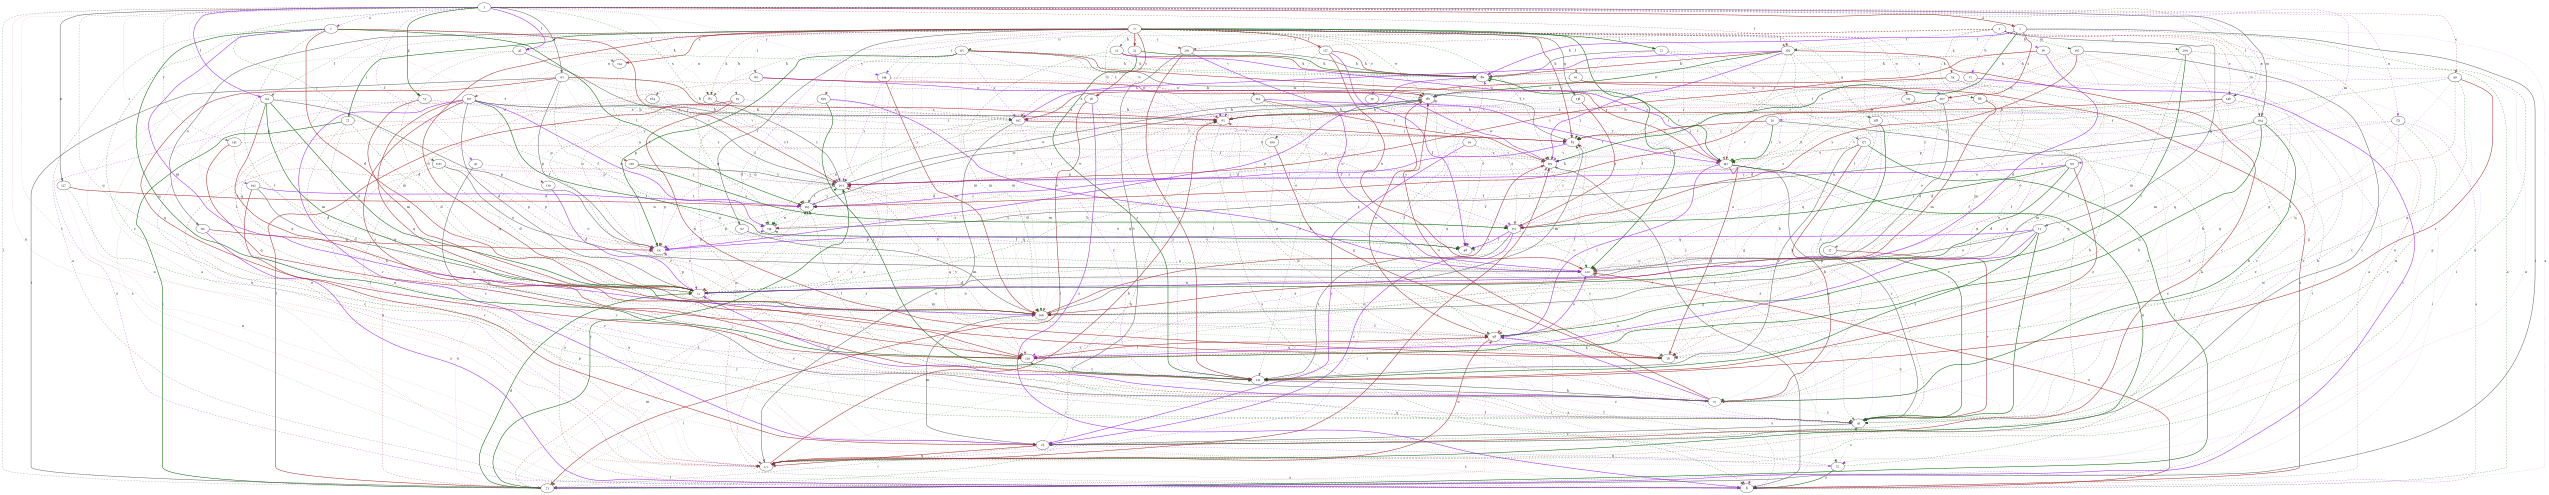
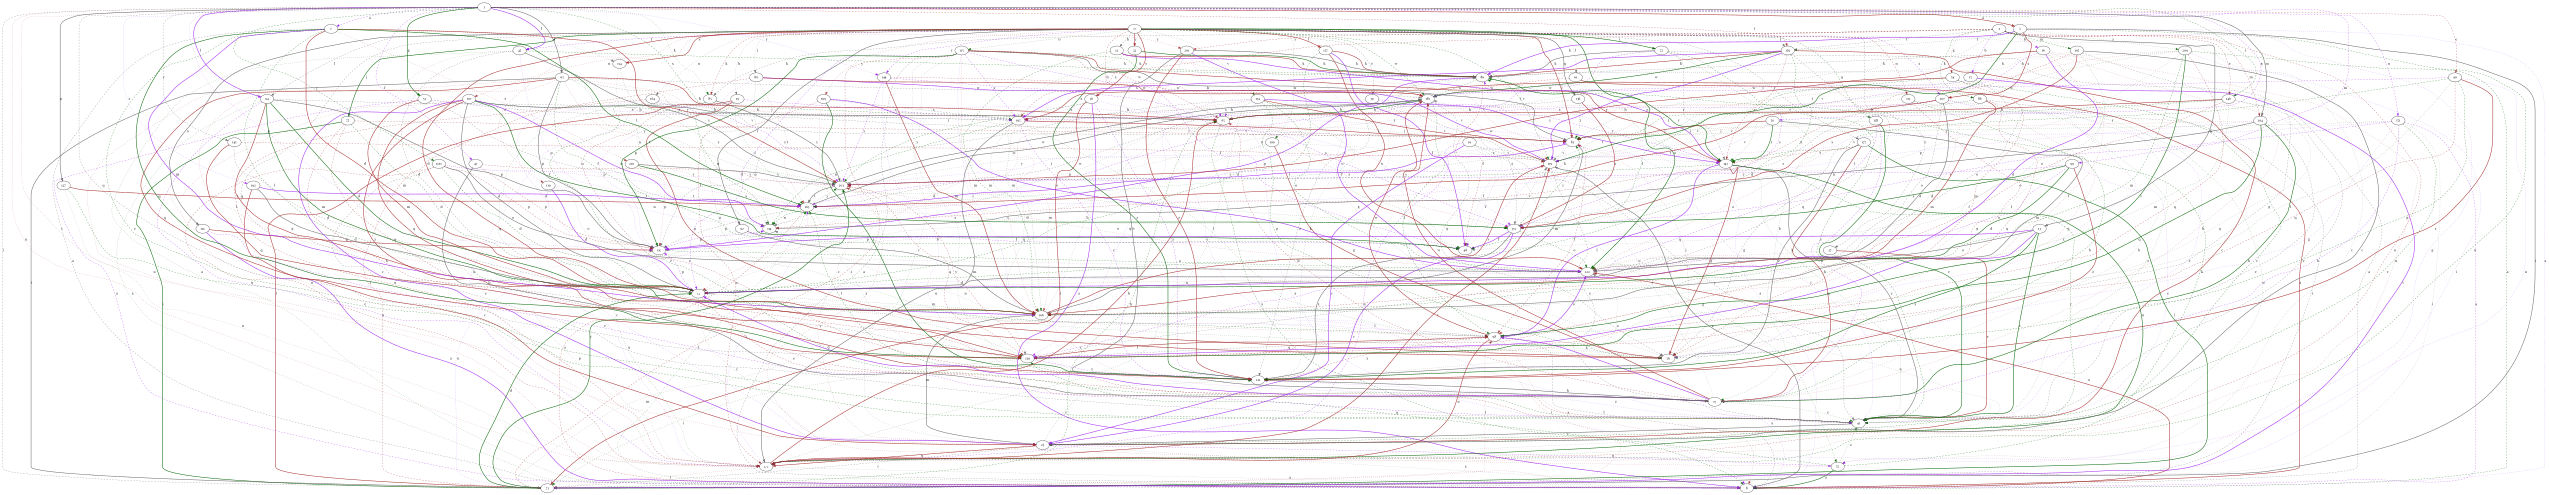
  strict digraph {
    fontname="Playfair Display"
    node [fontname="Playfair Display"]
    edge [color=brown fontname="Playfair Display" style=dashed]
    0
    12
    22
    33
    36
    37
    39
    45
    59
    65
    72
    75
    80
    81
    85
    91
    92
    94
    107
    109
    113
    115
    119
    121
    122
    136
    138
    139
    144
    154
    157
    159
    164
    174
    177
    179
    187
    199
    207
    55
    89
    106
    147
    19
    25
    172
    41
    48
    211
    130
    73
    195
    8
    203
    155
    163
    56
    114
    17
    98
    1
    3
    7
    40
    47
    50
    53
    95
    99
    104
    127
    145
    146
    171
    192
    200
    209
    201
    210
    2
    13
    15
    16
    54
    86
    105
    0 -> 12 [color=gray40 label=b]
    0 -> 22 [label=c style=bold]
    0 -> 33 [label=d style=bold]
    0 -> 36 [label=e style=bold]
    0 -> 37 [color=gray40 label=e]
    0 -> 39 [color=gray40 label=e]
    0 -> 45 [color=purple label=f]
    0 -> 59 [color=gray40 label=h style=dotted]
    0 -> 65 [label=h]
    0 -> 72 [color=darkgreen label=i style=bold]
    0 -> 75 [color=darkgreen label=j style=bold]
    0 -> 80 [color=gray40 label=j style=dotted]
    0 -> 81 [label=j style=bold]
    0 -> 85 [label=k]
    0 -> 91 [color=gray40 label=l style=dotted]
    0 -> 92 [color=gray40 label=l style=bold]
    0 -> 94 [color=gray40 label=l]
    0 -> 107 [label=n style=dotted]
    0 -> 109 [color=darkgreen label=n style=dotted]
    0 -> 113 [label=n]
    0 -> 115 [color=darkgreen label=o style=dotted]
    0 -> 119 [label=o style=dotted]
    0 -> 121 [color=gray40 label=o style=bold]
    0 -> 122 [color=darkgreen label=o style=bold]
    0 -> 136 [color=gray40 label=q style=bold]
    0 -> 138 [color=darkgreen label=q]
    0 -> 139 [color=gray40 label=q]
    0 -> 144 [color=purple label=r]
    0 -> 154 [label=s style=bold]
    0 -> 157 [label=t style=bold]
    0 -> 159 [color=gray40 label=t style=dotted]
    0 -> 164 [color=gray40 label=u style=dotted]
    0 -> 174 [color=darkgreen label=v style=dotted]
    0 -> 177 [color=gray40 label=v]
    0 -> 179 [color=darkgreen label=v]
    0 -> 187 [color=darkgreen label=w]
    0 -> 199 [label=y style=dotted]
    0 -> 207 [color=purple label=z]
    0 -> 55 [color=gray40 label=c style=dotted]
    12 -> 89 [label=k style=bold]
    12 -> 106 [color=darkgreen label=m]
    12 -> 147 [color=purple label=r style=bold]
    22 -> 179 [label=v style=dotted]
    22 -> 89 [color=darkgreen label=k style=bold]
    22 -> 106 [color=darkgreen label=m style=dotted]
    22 -> 211 [color=darkgreen label=z style=bold]
    33 -> 106 [color=darkgreen label=m style=dotted]
    33 -> 25 [color=gray40 label=c style=dotted]
    33 -> 41 [label=e]
    33 -> 130 [color=purple label=p]
    36 -> 81 [color=purple label=j style=dotted]
    36 -> 211 [color=purple label=z]
    36 -> 73 [label=i style=bold]
    36 -> 195 [color=purple label=x style=dotted]
    36 -> 8 [color=purple label=a style=bold]
    36 -> 203 [color=darkgreen label=y]
    37 -> 122 [label=o style=dotted]
    37 -> 41 [label=e style=bold]
    39 -> 65 [color=purple label=h style=dotted]
    39 -> 147 [color=purple label=r]
    39 -> 130 [color=gray40 label=p style=dotted]
    39 -> 155 [color=gray40 label=s]
    45 -> 33 [color=gray40 label=d]
    45 -> 89 [color=darkgreen label=k]
    45 -> 106 [color=gray40 label=m style=dotted]
    45 -> 130 [color=purple label=p style=dotted]
    45 -> 8 [color=darkgreen label=a style=dotted]
    45 -> 203 [color=gray40 label=y style=bold]
    59 -> 41 [label=e]
    59 -> 130 [color=purple label=p style=dotted]
    59 -> 73 [label=i style=bold]
    59 -> 195 [color=purple label=x]
    59 -> 163 [color=darkgreen label=t style=dotted]
    59 -> 56 [label=g style=bold]
    59 -> 114 [color=darkgreen label=n]
    65 -> 81 [color=gray40 label=j style=dotted]
    65 -> 8 [color=darkgreen label=a]
    65 -> 155 [color=purple label=s style=dotted]
    72 -> 89 [color=gray40 label=k style=bold]
    72 -> 147 [color=gray40 label=r]
    72 -> 41 [color=darkgreen label=e]
    72 -> 8 [color=gray40 label=a]
    72 -> 163 [color=purple label=t]
    72 -> 114 [color=gray40 label=n style=dotted]
    72 -> 17 [color=darkgreen label=b style=dotted]
    75 -> 33 [color=darkgreen label=d]
    75 -> 81 [label=j]
    75 -> 139 [label=q]
    75 -> 73 [color=darkgreen label=i style=bold]
    75 -> 17 [label=b]
    80 -> 179 [color=purple label=v style=bold]
    80 -> 187 [label=w style=bold]
    80 -> 172 [color=purple label=u style=dotted]
    80 -> 73 [label=i]
    80 -> 163 [label=t style=dotted]
    80 -> 56 [color=darkgreen label=g style=dotted]
    81 -> 179 [color=gray40 label=v style=dotted]
    81 -> 106 [color=gray40 label=m style=bold]
    81 -> 163 [color=purple label=t style=bold]
    81 -> 98 [label=l]
    85 -> 65 [color=purple label=h style=dotted]
    85 -> 139 [color=darkgreen label=q style=dotted]
    85 -> 41 [color=darkgreen label=e]
    85 -> 203 [color=gray40 label=y style=bold]
    91 -> 187 [label=w]
    91 -> 8 [label=a style=bold]
    92 -> 106 [color=gray40 label=m style=bold]
    92 -> 172 [color=darkgreen label=u style=dotted]
    92 -> 48 [color=purple label=f]
    94 -> 33 [color=darkgreen label=d style=bold]
    94 -> 65 [color=gray40 label=h]
    94 -> 106 [color=darkgreen label=m style=bold]
    94 -> 172 [color=purple label=u]
    94 -> 130 [color=gray40 label=p style=bold]
    94 -> 8 [color=darkgreen label=a style=dotted]
    94 -> 56 [label=g style=bold]
    107 -> 33 [color=gray40 label=d style=bold]
    107 -> 65 [color=gray40 label=h style=bold]
    107 -> 139 [label=q style=bold]
    107 -> 25 [color=purple label=c style=bold]
    107 -> 172 [label=u style=dotted]
    107 -> 48 [color=darkgreen label=f style=bold]
    107 -> 211 [label=z style=bold]
    107 -> 195 [color=darkgreen label=x]
    107 -> 114 [color=purple label=n style=bold]
    109 -> 33 [color=gray40 label=d style=dotted]
    109 -> 147 [color=gray40 label=r style=dotted]
    109 -> 203 [color=gray40 label=y style=dotted]
    109 -> 56 [label=g style=bold]
    113 -> 65 [label=h style=dotted]
    113 -> 41 [color=darkgreen label=e style=dotted]
    113 -> 56 [label=g]
    113 -> 17 [color=darkgreen label=b]
    115 -> 33 [color=purple label=d]
    115 -> 81 [color=gray40 label=j style=bold]
    115 -> 187 [label=w]
    115 -> 89 [color=darkgreen label=k]
    115 -> 106 [label=m style=dotted]
    115 -> 147 [label=r style=bold]
    115 -> 25 [color=gray40 label=c style=dotted]
    115 -> 48 [color=purple label=f]
    115 -> 211 [color=gray40 label=z style=dotted]
    115 -> 130 [color=darkgreen label=p style=bold]
    115 -> 73 [label=i]
    115 -> 195 [color=purple label=x]
    115 -> 8 [color=gray40 label=a]
    115 -> 98 [color=purple label=l style=dotted]
    119 -> 33 [color=purple label=d style=bold]
    119 -> 122 [color=gray40 label=o style=dotted]
    119 -> 25 [color=purple label=c style=dotted]
    119 -> 163 [color=gray40 label=t style=dotted]
    119 -> 114 [color=purple label=n style=dotted]
    121 -> 41 [color=purple label=e]
    121 -> 130 [label=p style=bold]
    121 -> 8 [color=purple label=a style=bold]
    122 -> 33 [color=purple label=d style=dotted]
    122 -> 172 [color=gray40 label=u style=dotted]
    136 -> 81 [color=darkgreen label=j style=dotted]
    136 -> 195 [color=gray40 label=x]
    136 -> 155 [label=s style=bold]
    138 -> 81 [color=darkgreen label=j style=dotted]
    138 -> 139 [color=purple label=q]
    138 -> 41 [color=darkgreen label=e style=bold]
    138 -> 17 [color=purple label=b]
    139 -> 211 [color=purple label=z]
    139 -> 73 [color=darkgreen label=i style=dotted]
    139 -> 203 [label=y]
    139 -> 98 [label=l style=bold]
    144 -> 187 [label=w]
    144 -> 106 [label=m style=bold]
    144 -> 203 [color=purple label=y]
    144 -> 155 [color=purple label=s]
    144 -> 17 [color=purple label=b style=dotted]
    154 -> 155 [color=darkgreen label=s style=dotted]
    154 -> 114 [color=gray40 label=n style=dotted]
    157 -> 33 [color=darkgreen label=d]
    157 -> 122 [label=o style=bold]
    157 -> 89 [label=k style=bold]
    157 -> 48 [color=purple label=f style=bold]
    157 -> 56 [color=gray40 label=g style=dotted]
    159 -> 33 [color=darkgreen label=d]
    159 -> 139 [color=gray40 label=q]
    159 -> 179 [color=purple label=v style=bold]
    159 -> 187 [color=darkgreen label=w style=bold]
    159 -> 89 [label=k style=bold]
    159 -> 147 [label=r]
    159 -> 25 [label=c style=bold]
    159 -> 195 [color=purple label=x style=bold]
    164 -> 33 [color=purple label=d style=dotted]
    164 -> 65 [label=h style=dotted]
    164 -> 172 [label=u]
    164 -> 203 [color=purple label=y]
    174 -> 33 [label=d style=dotted]
    174 -> 65 [color=purple label=h style=dotted]
    174 -> 122 [color=darkgreen label=o]
    174 -> 139 [color=purple label=q style=dotted]
    174 -> 179 [label=v style=bold]
    174 -> 147 [color=purple label=r style=bold]
    174 -> 172 [color=darkgreen label=u style=dotted]
    174 -> 48 [color=darkgreen label=f style=dotted]
    174 -> 130 [color=gray40 label=p]
    174 -> 8 [color=purple label=a style=dotted]
    174 -> 56 [color=darkgreen label=g]
    177 -> 122 [label=o style=dotted]
    177 -> 147 [label=r]
    177 -> 211 [color=gray40 label=z style=bold]
    177 -> 73 [color=darkgreen label=i style=bold]
    177 -> 56 [color=gray40 label=g]
    177 -> 17 [label=b style=bold]
    179 -> 187 [color=gray40 label=w style=dotted]
    179 -> 41 [color=gray40 label=e]
    179 -> 48 [color=purple label=f style=dotted]
    179 -> 8 [color=gray40 label=a style=bold]
    179 -> 203 [color=purple label=y]
    187 -> 65 [color=darkgreen label=h style=bold]
    187 -> 8 [color=purple label=a style=dotted]
    187 -> 56 [color=gray40 label=g]
    187 -> 98 [color=darkgreen label=l]
    199 -> 122 [color=purple label=o style=bold]
    199 -> 25 [label=c style=dotted]
    199 -> 172 [label=u]
    199 -> 211 [color=darkgreen label=z style=bold]
    199 -> 195 [color=gray40 label=x]
    207 -> 33 [color=gray40 label=d style=bold]
    207 -> 65 [label=h style=dotted]
    207 -> 122 [color=gray40 label=o]
    207 -> 179 [color=gray40 label=v style=dotted]
    207 -> 172 [color=darkgreen label=u style=dotted]
    207 -> 41 [color=purple label=e style=dotted]
    207 -> 211 [color=purple label=z style=dotted]
    207 -> 195 [color=purple label=x]
    207 -> 163 [label=t style=bold]
    207 -> 56 [label=g style=dotted]
    55 -> 139 [color=darkgreen label=q]
    55 -> 89 [color=darkgreen label=k]
    55 -> 41 [color=darkgreen label=e style=dotted]
    55 -> 8 [color=darkgreen label=a style=bold]
    55 -> 203 [label=y style=dotted]
    89 -> 187 [color=darkgreen label=w]
    89 -> 147 [color=darkgreen label=r style=bold]
    89 -> 48 [label=f]
    89 -> 211 [color=gray40 label=z]
    89 -> 130 [color=purple label=p style=bold]
    106 -> 65 [color=gray40 label=h style=dotted]
    106 -> 179 [label=v style=bold]
    106 -> 211 [label=z style=dotted]
    106 -> 98 [color=purple label=l style=dotted]
    147 -> 25 [color=darkgreen label=c]
    147 -> 172 [color=darkgreen label=u style=bold]
    147 -> 41 [color=gray40 label=e style=bold]
    147 -> 203 [color=darkgreen label=y]
    147 -> 56 [label=g style=bold]
    147 -> 98 [color=purple label=l style=bold]
    19 -> 179 [color=gray40 label=v]
    19 -> 55 [color=darkgreen label=g style=dotted]
    19 -> 25 [color=purple label=c style=bold]
    19 -> 172 [color=purple label=u]
    19 -> 41 [color=gray40 label=e]
    19 -> 48 [color=gray40 label=f style=dotted]
    25 -> 55 [color=purple label=g]
    25 -> 106 [color=gray40 label=m style=bold]
    25 -> 172 [label=u style=bold]
    25 -> 211 [color=darkgreen label=z style=dotted]
    25 -> 73 [color=gray40 label=i]
    25 -> 8 [color=gray40 label=a style=dotted]
    172 -> 65 [label=h style=bold]
    172 -> 179 [label=v style=bold]
    172 -> 130 [color=gray40 label=p style=dotted]
    172 -> 73 [label=i style=dotted]
    172 -> 8 [color=gray40 label=a style=dotted]
    172 -> 163 [color=purple label=t style=dotted]
    41 -> 81 [color=purple label=j style=dotted]
    41 -> 89 [color=darkgreen label=k style=dotted]
    41 -> 25 [color=gray40 label=c style=bold]
    41 -> 211 [color=purple label=z style=dotted]
    48 -> 89 [color=purple label=k style=dotted]
    211 -> 122 [color=gray40 label=o style=dotted]
    211 -> 89 [color=gray40 label=k style=dotted]
    211 -> 163 [color=darkgreen label=t]
    211 -> 17 [color=gray40 label=b style=bold]
    130 -> 122 [color=darkgreen label=o]
    73 -> 33 [color=darkgreen label=d style=bold]
    73 -> 65 [color=darkgreen label=h]
    73 -> 106 [color=gray40 label=m style=dotted]
    73 -> 203 [color=darkgreen label=y style=bold]
    73 -> 114 [color=purple label=n style=dotted]
    73 -> 98 [label=l style=dotted]
    195 -> 81 [label=j style=bold]
    195 -> 139 [color=gray40 label=q style=dotted]
    195 -> 106 [label=m style=dotted]
    195 -> 172 [color=gray40 label=u style=bold]
    195 -> 211 [color=purple label=z]
    195 -> 155 [label=s style=dotted]
    195 -> 114 [color=darkgreen label=n]
    195 -> 98 [color=darkgreen label=l style=dotted]
    8 -> 122 [label=o style=bold]
    8 -> 163 [color=darkgreen label=t style=dotted]
    8 -> 98 [color=gray40 label=l]
    203 -> 81 [color=purple label=j style=dotted]
    203 -> 122 [label=o style=dotted]
    203 -> 139 [label=q]
    203 -> 187 [color=gray40 label=w style=bold]
    203 -> 163 [color=gray40 label=t style=bold]
    155 -> 81 [color=darkgreen label=j]
    155 -> 122 [color=darkgreen label=o]
    155 -> 179 [color=gray40 label=v style=dotted]
    155 -> 25 [color=purple label=c style=bold]
    155 -> 48 [color=purple label=f style=bold]
    155 -> 211 [color=gray40 label=z style=bold]
    163 -> 187 [color=gray40 label=w style=bold]
    163 -> 211 [color=gray40 label=z style=dotted]
    163 -> 130 [color=gray40 label=p]
    163 -> 8 [label=a]
    163 -> 203 [color=darkgreen label=y style=dotted]
    163 -> 155 [color=gray40 label=s style=dotted]
    163 -> 114 [color=darkgreen label=n]
    56 -> 81 [label=j style=dotted]
    56 -> 8 [color=purple label=a style=dotted]
    56 -> 114 [color=gray40 label=n style=dotted]
    114 -> 187 [color=gray40 label=w]
    114 -> 130 [color=purple label=p]
    17 -> 33 [color=purple label=d style=bold]
    17 -> 65 [label=h]
    17 -> 179 [color=gray40 label=v style=dotted]
    17 -> 187 [label=w style=bold]
    17 -> 41 [color=darkgreen label=e style=dotted]
    17 -> 98 [color=purple label=l style=bold]
    98 -> 122 [color=purple label=o style=bold]
    98 -> 139 [color=gray40 label=q]
    98 -> 187 [label=w style=bold]
    98 -> 172 [label=u style=bold]
    98 -> 211 [label=z]
    98 -> 73 [label=i style=dotted]
    98 -> 8 [label=a style=dotted]
    98 -> 56 [color=gray40 label=g style=dotted]
    1 -> 45 [color=purple label=f style=bold]
    1 -> 85 [color=darkgreen label=k style=dotted]
    1 -> 94 [color=purple label=l style=bold]
    1 -> 139 [color=gray40 label=q]
    1 -> 144 [color=purple label=r style=dotted]
    1 -> 159 [label=t]
    1 -> 25 [label=c style=dotted]
    1 -> 172 [label=u style=dotted]
    1 -> 130 [color=purple label=p style=dotted]
    1 -> 73 [color=gray40 label=i]
    1 -> 195 [color=darkgreen label=x]
    1 -> 3 [label=a style=bold]
    1 -> 7 [color=purple label=a]
    1 -> 40 [label=e]
    1 -> 47 [color=purple label=f]
    1 -> 50 [color=purple label=g]
    1 -> 53 [color=darkgreen label=g style=bold]
    1 -> 95 [color=gray40 label=l style=bold]
    1 -> 99 [color=purple label=m]
    1 -> 104 [color=gray40 label=m style=bold]
    1 -> 127 [color=gray40 label=p style=bold]
    1 -> 145 [color=gray40 label=r]
    1 -> 146 [color=darkgreen label=r]
    1 -> 171 [color=purple label=u]
    1 -> 192 [color=purple label=x style=dotted]
    1 -> 200 [color=darkgreen label=y]
    3 -> 81 [color=darkgreen label=j style=dotted]
    3 -> 159 [color=darkgreen label=t style=dotted]
    3 -> 179 [color=darkgreen label=v style=bold]
    3 -> 207 [label=z style=bold]
    3 -> 89 [color=purple label=k style=bold]
    3 -> 172 [color=darkgreen label=u]
    3 -> 73 [color=gray40 label=i style=bold]
    3 -> 8 [color=purple label=a style=dotted]
    3 -> 209 [color=darkgreen label=z style=dotted]
    7 -> 33 [label=d style=bold]
    7 -> 139 [color=darkgreen label=q style=bold]
    7 -> 154 [color=gray40 label=s style=dotted]
    7 -> 106 [color=purple label=m style=bold]
    7 -> 41 [color=darkgreen label=e]
    7 -> 8 [color=gray40 label=a]
    7 -> 203 [label=y style=bold]
    7 -> 163 [color=darkgreen label=t style=bold]
    7 -> 98 [color=darkgreen label=l]
    7 -> 201 [label=y style=dotted]
    7 -> 210 [label=z style=dotted]
    40 -> 139 [label=q]
    40 -> 187 [color=purple label=w]
    40 -> 147 [color=darkgreen label=r]
    40 -> 172 [color=purple label=u style=dotted]
    40 -> 211 [label=z style=bold]
    40 -> 56 [color=darkgreen label=g]
    40 -> 98 [color=darkgreen label=l style=dotted]
    47 -> 130 [label=p]
    47 -> 203 [label=y]
    47 -> 17 [color=gray40 label=b style=bold]
    50 -> 81 [label=j style=bold]
    50 -> 179 [color=purple label=v style=dotted]
    50 -> 106 [color=gray40 label=m style=bold]
    50 -> 147 [color=darkgreen label=r style=bold]
    53 -> 81 [color=gray40 label=j]
    53 -> 106 [label=m style=bold]
    53 -> 195 [color=purple label=x style=dotted]
    53 -> 8 [color=purple label=a]
    53 -> 114 [color=gray40 label=n]
    95 -> 65 [label=h style=bold]
    95 -> 81 [label=j style=dotted]
    95 -> 139 [label=q style=bold]
    95 -> 179 [color=gray40 label=v]
    95 -> 187 [color=gray40 label=w]
    95 -> 172 [label=u style=dotted]
    95 -> 48 [color=darkgreen label=f]
    95 -> 130 [color=gray40 label=p style=bold]
    95 -> 73 [color=gray40 label=i style=bold]
    95 -> 203 [color=darkgreen label=y style=dotted]
    95 -> 163 [label=t style=dotted]
    95 -> 98 [label=l style=dotted]
    99 -> 33 [color=darkgreen label=d style=bold]
    99 -> 122 [color=purple label=o]
    99 -> 41 [color=purple label=e style=dotted]
    99 -> 48 [color=gray40 label=f style=dotted]
    99 -> 211 [label=z style=bold]
-   99 -> 203 [color=purple label=y style=bold]
+   99 -> 203 [color=purple label=y]
    99 -> 155 [color=darkgreen label=s style=bold]
    104 -> 81 [label=j style=dotted]
    104 -> 139 [color=darkgreen label=q style=bold]
    104 -> 41 [color=gray40 label=e]
    104 -> 163 [color=purple label=t style=dotted]
    104 -> 114 [color=gray40 label=n style=bold]
    104 -> 17 [color=darkgreen label=b style=bold]
    127 -> 172 [color=gray40 label=u style=dotted]
    127 -> 41 [color=darkgreen label=e]
    127 -> 163 [label=t style=bold]
    145 -> 33 [color=gray40 label=d]
    145 -> 139 [label=q style=bold]
    145 -> 179 [label=v]
    146 -> 65 [label=h style=bold]
    146 -> 81 [color=darkgreen label=j]
    146 -> 122 [label=o]
    146 -> 139 [color=gray40 label=q style=dotted]
    146 -> 179 [color=gray40 label=v style=dotted]
    146 -> 106 [color=darkgreen label=m style=dotted]
    146 -> 41 [color=gray40 label=e]
    171 -> 81 [color=darkgreen label=j style=dotted]
    171 -> 179 [color=purple label=v style=dotted]
    171 -> 41 [color=darkgreen label=e]
    171 -> 73 [color=gray40 label=i style=dotted]
    171 -> 8 [color=purple label=a]
    171 -> 155 [color=purple label=s]
    171 -> 56 [color=purple label=g style=dotted]
    171 -> 17 [color=purple label=b]
    192 -> 33 [color=gray40 label=d style=bold]
    192 -> 25 [label=c style=bold]
    192 -> 163 [color=purple label=t style=bold]
    200 -> 33 [color=darkgreen label=d]
    200 -> 122 [color=gray40 label=o style=bold]
    200 -> 172 [label=u]
    200 -> 41 [color=gray40 label=e]
    200 -> 130 [label=p]
    200 -> 203 [color=purple label=y style=dotted]
    200 -> 163 [color=purple label=t style=dotted]
    209 -> 81 [label=j style=dotted]
    209 -> 139 [label=q]
    209 -> 89 [color=gray40 label=k style=dotted]
    209 -> 106 [color=darkgreen label=m]
    209 -> 147 [color=darkgreen label=r style=dotted]
    209 -> 130 [color=gray40 label=p style=dotted]
    209 -> 73 [color=purple label=i style=dotted]
    209 -> 8 [color=darkgreen label=a]
    209 -> 98 [color=darkgreen label=l style=bold]
    201 -> 65 [color=purple label=h style=dotted]
    201 -> 122 [color=purple label=o style=bold]
    201 -> 89 [color=gray40 label=k style=bold]
    201 -> 41 [color=purple label=e style=dotted]
    201 -> 211 [label=z style=bold]
    201 -> 17 [color=gray40 label=b style=bold]
    210 -> 130 [label=p style=dotted]
    210 -> 203 [color=gray40 label=y style=bold]
    210 -> 155 [color=darkgreen label=s style=bold]
    2 -> 85 [color=gray40 label=k]
    2 -> 159 [color=gray40 label=t]
    2 -> 55 [color=purple label=g style=dotted]
    2 -> 172 [label=u]
    2 -> 195 [label=x]
    2 -> 104 [label=m]
    2 -> 146 [label=r]
    2 -> 201 [label=y]
    2 -> 13 [color=gray40 label=b style=bold]
    2 -> 15 [color=purple label=b]
    2 -> 16 [color=purple label=b style=dotted]
    2 -> 54 [label=g style=dotted]
    2 -> 86 [color=darkgreen label=k]
    2 -> 105 [color=darkgreen label=m]
    13 -> 122 [color=gray40 label=o style=bold]
    13 -> 139 [color=purple label=q style=bold]
    13 -> 41 [color=darkgreen label=e style=bold]
    13 -> 211 [color=darkgreen label=z style=bold]
    13 -> 130 [color=purple label=p style=bold]
    15 -> 122 [color=gray40 label=o]
    15 -> 187 [color=purple label=w]
    15 -> 73 [color=purple label=i style=bold]
    15 -> 163 [color=darkgreen label=t style=dotted]
    16 -> 33 [color=purple label=d style=bold]
    16 -> 89 [color=gray40 label=k]
    16 -> 172 [label=u style=dotted]
    16 -> 203 [label=y style=bold]
    16 -> 155 [color=purple label=s]
    16 -> 17 [label=b style=dotted]
    16 -> 98 [label=l style=dotted]
    54 -> 187 [color=gray40 label=w style=dotted]
    54 -> 106 [label=m]
    54 -> 25 [color=darkgreen label=c]
    54 -> 48 [color=darkgreen label=f]
    54 -> 195 [label=x style=bold]
    54 -> 98 [color=gray40 label=l style=dotted]
    86 -> 33 [label=d style=dotted]
    86 -> 65 [color=gray40 label=h style=dotted]
    86 -> 139 [label=q]
    86 -> 106 [label=m style=bold]
    86 -> 73 [color=gray40 label=i]
    86 -> 155 [color=gray40 label=s]
    86 -> 17 [color=gray40 label=b style=dotted]
    105 -> 122 [color=darkgreen label=o style=dotted]
    105 -> 89 [color=gray40 label=k style=dotted]
    105 -> 25 [color=gray40 label=c style=bold]
    105 -> 155 [label=s style=bold]
    105 -> 56 [color=gray40 label=g]
    105 -> 114 [label=n]
  }
